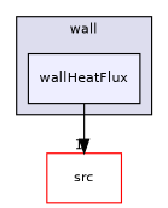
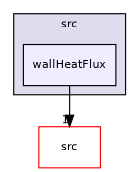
  digraph {
    compound=true
    node [fontname=Helvetica fontsize=10 shape=box]
    n1 [fillcolor="#eeeeff" label=wallHeatFlux pencolor=black style=filled]
    n2 [color=red label=src]
    subgraph cluster_1 {
      bgcolor="#ddddee"
      fontname=Helvetica
      fontsize=10
-     label=wall
+     label=src
      pencolor=black
      n1
    }
    n1 -> n2 [headlabel=1 labeldistance=1.5 labelfontname=Helvetica labelfontsize=10]
  }
